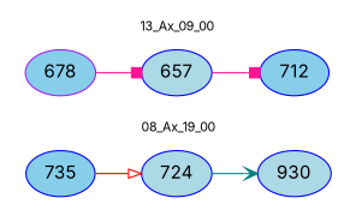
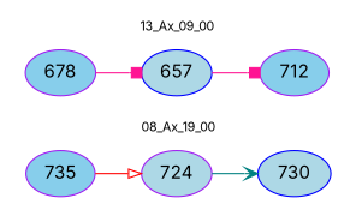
  digraph {
    fontname=Inter
    rankdir=LR
    node [color=blue fillcolor=skyblue fontname=Inter style=filled]
    edge [arrowhead=box color=deeppink fontname=Inter]
-   n1 [label=735]
-   n2 [fillcolor=lightblue label=724]
-   n3 [fillcolor=lightblue label=930]
+   n1 [color=purple label=735]
+   n2 [color=purple fillcolor=lightblue label=724]
+   n3 [fillcolor=lightblue label=730]
    n4 [color=purple label=678]
    n5 [fillcolor=lightblue label=657]
-   n6 [label=712]
+   n6 [color=purple label=712]
    subgraph cluster_1 {
      color=white
      fontsize=10
      label="08_Ax_19_00"
      n1
      n2
      n3
    }
    subgraph cluster_2 {
      color=white
      fontsize=10
      label="13_Ax_09_00"
      n4
      n5
      n6
    }
    n1 -> n2 [arrowhead=onormal color=red]
    n2 -> n3 [arrowhead=vee color=teal]
    n4 -> n5
    n5 -> n6
  }
